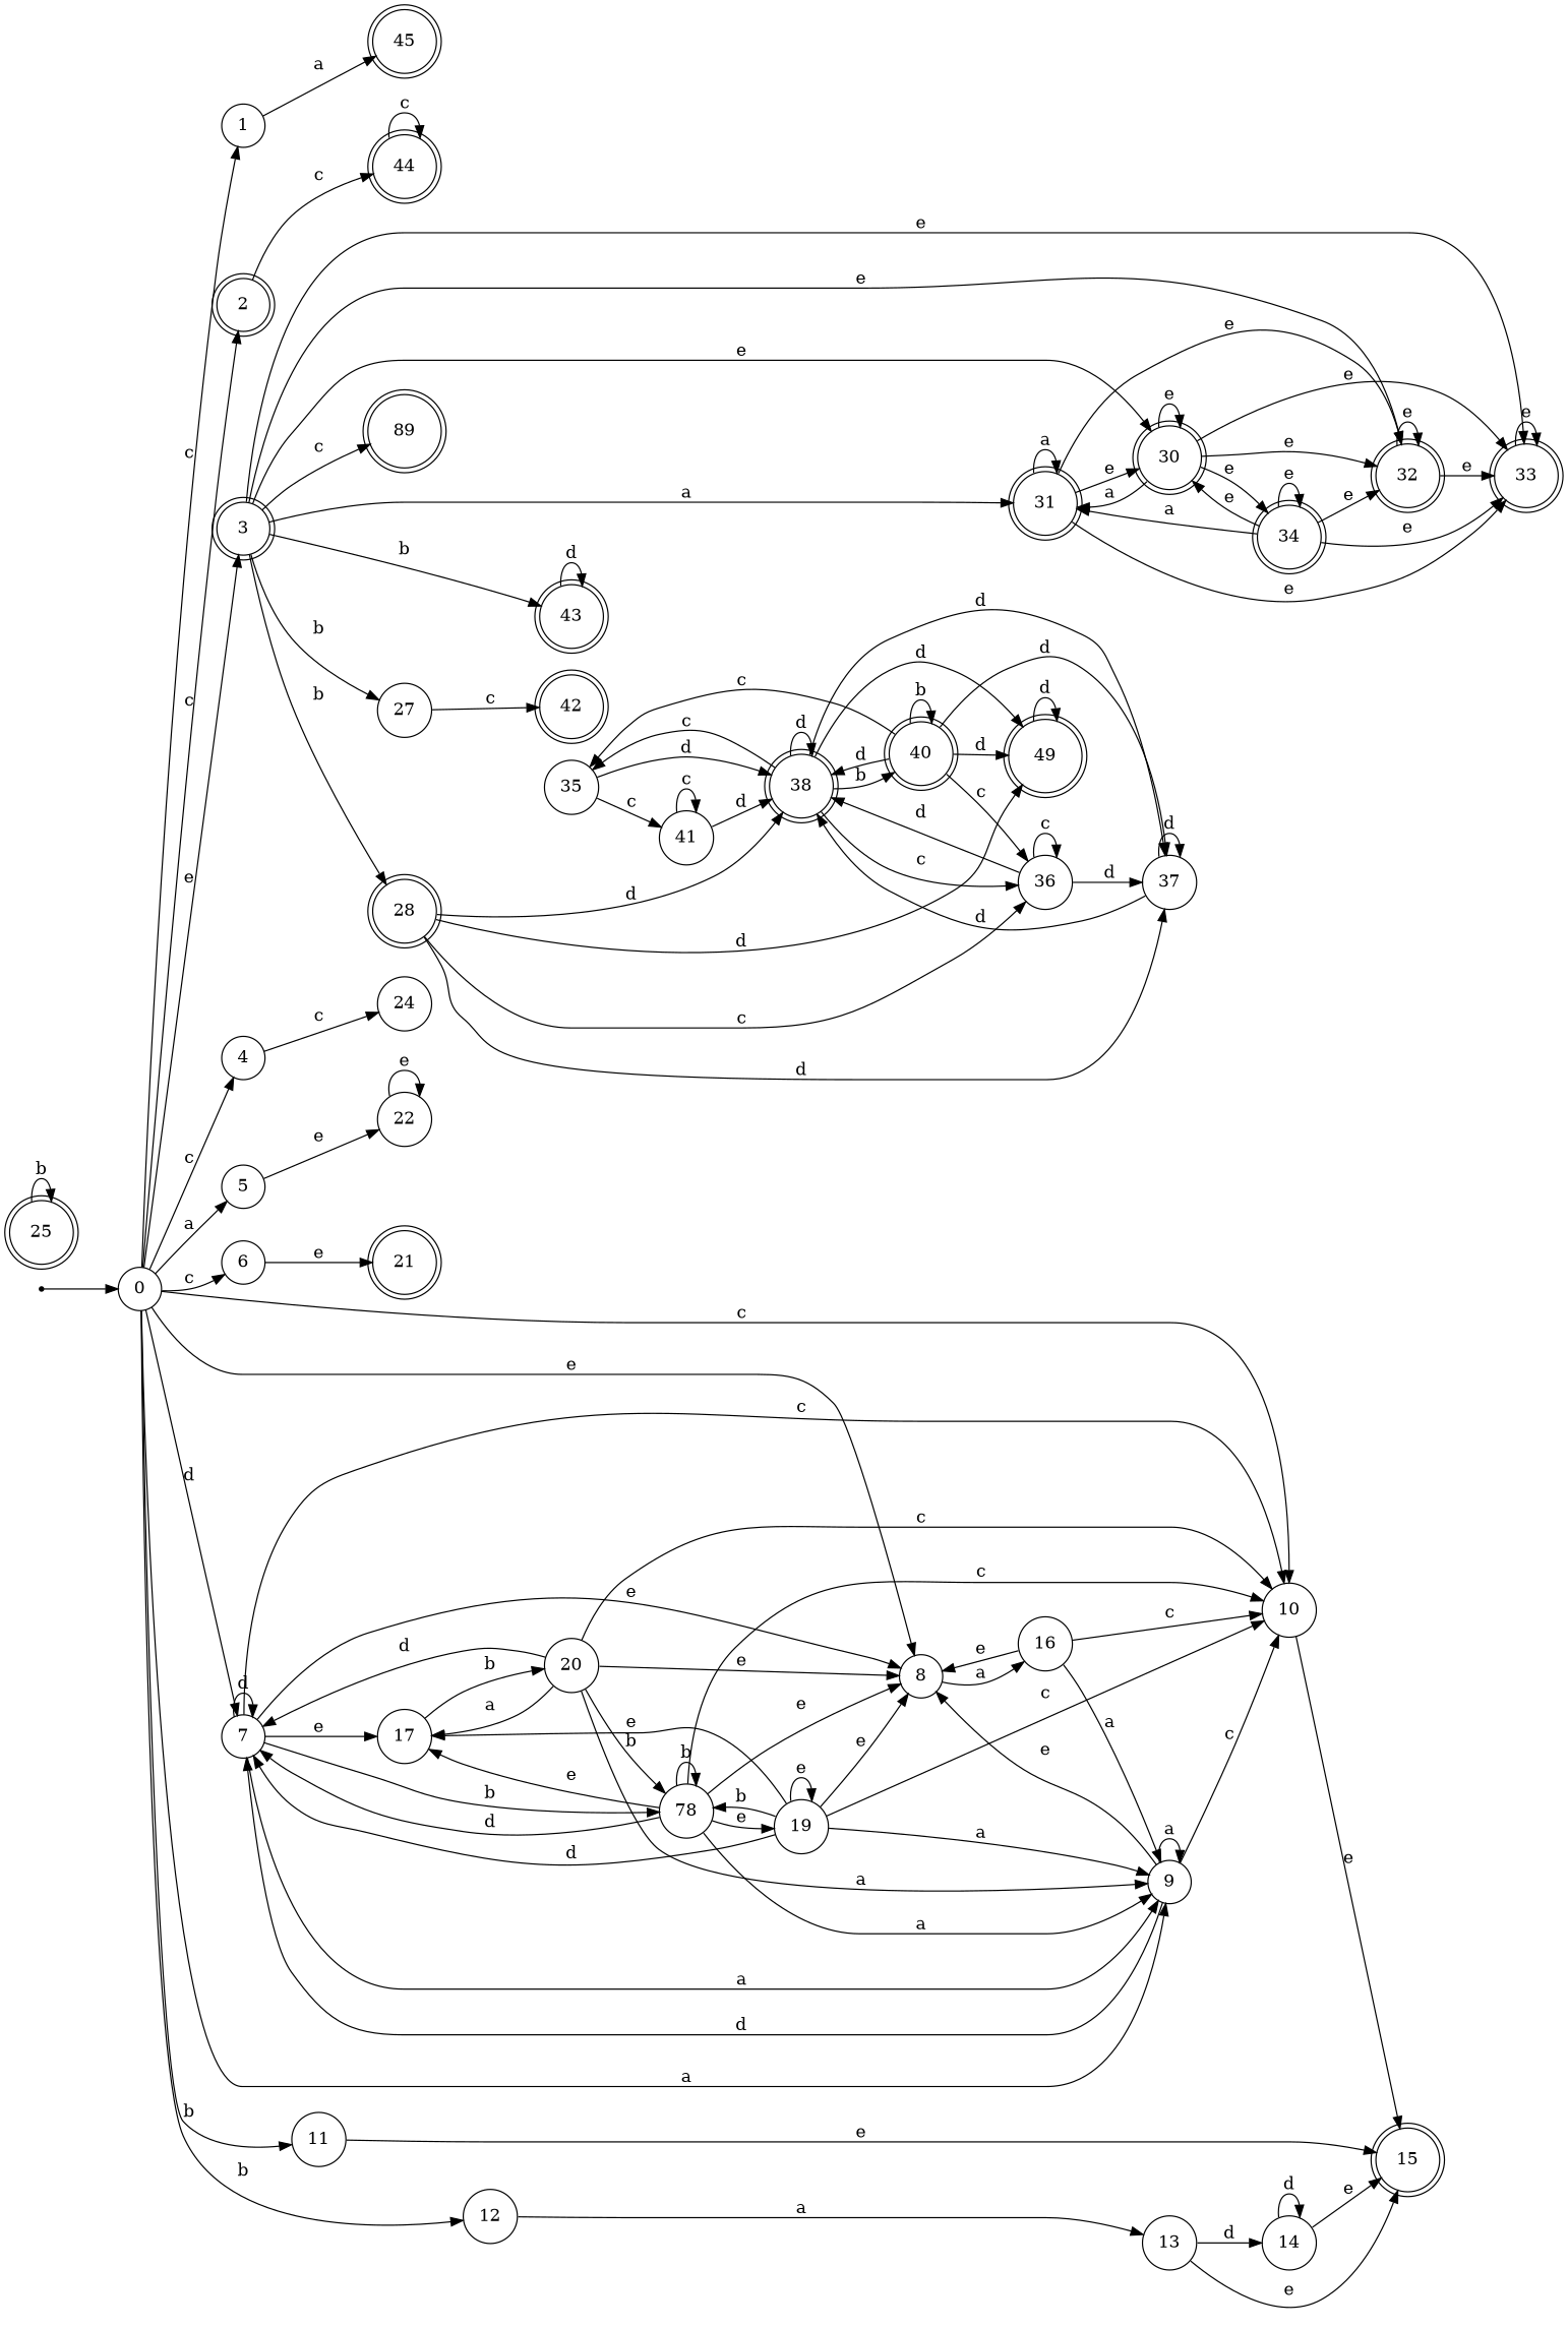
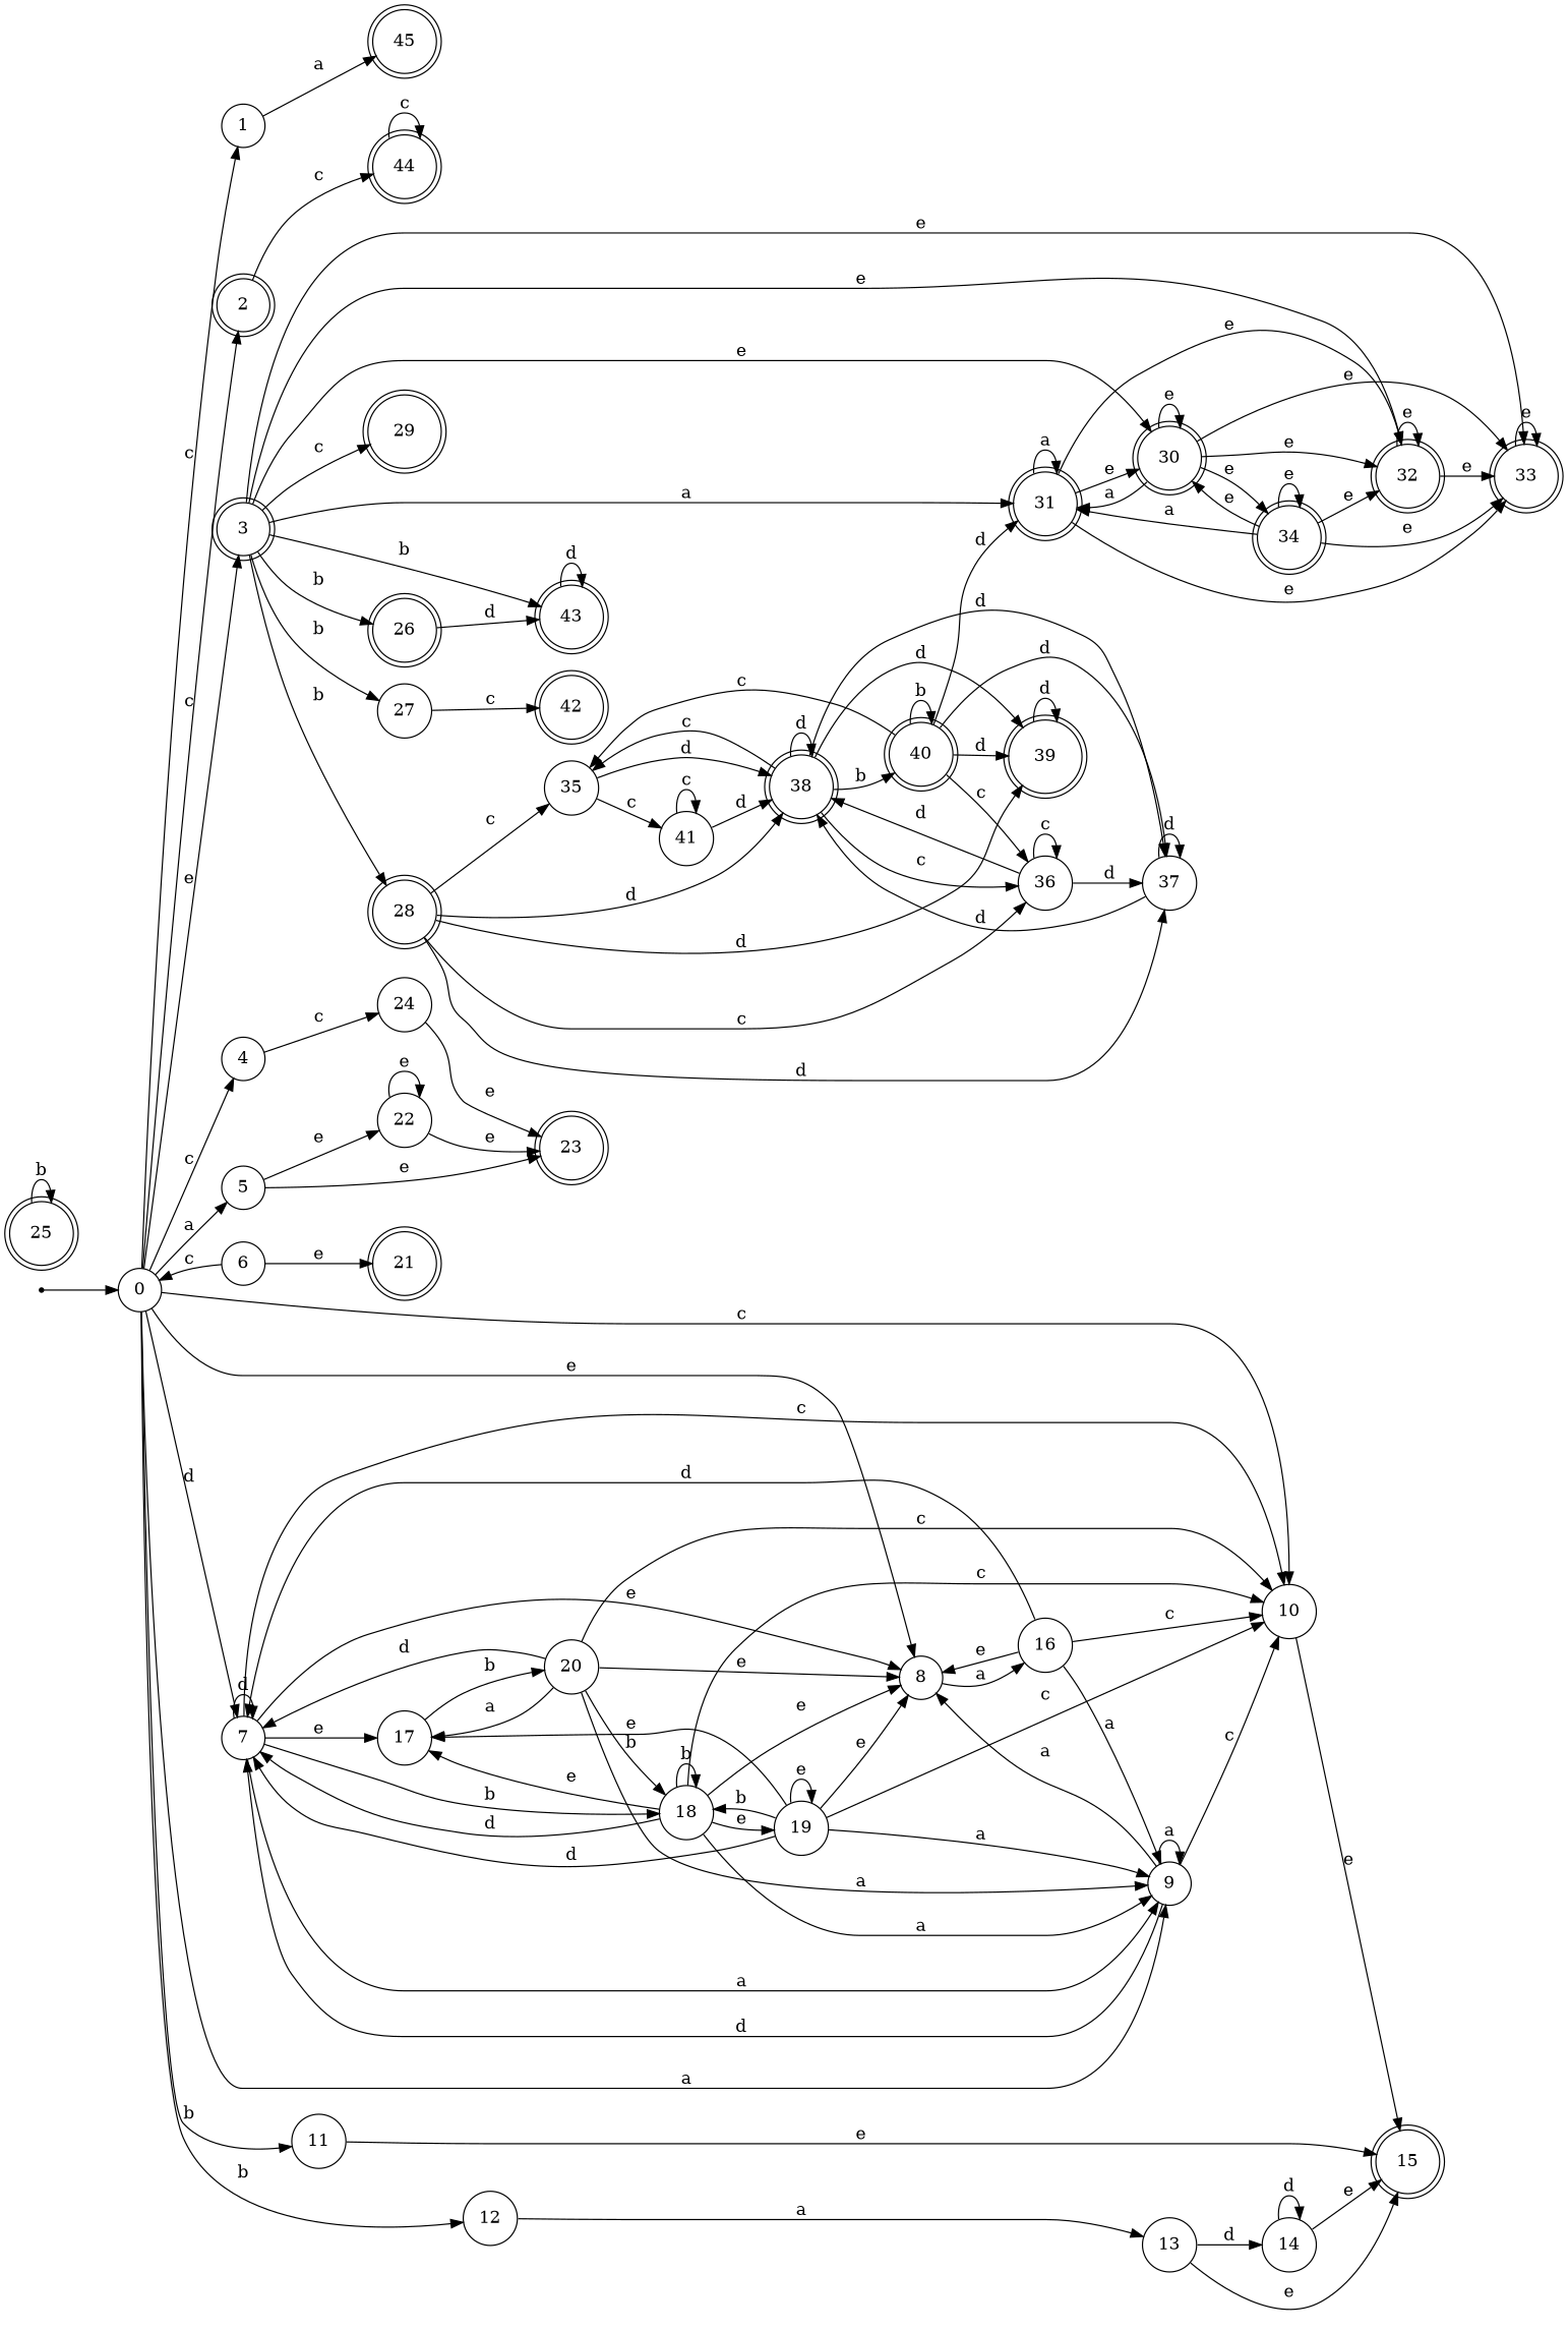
  digraph {
    rankdir=LR
    node [shape=circle]
    dummy0 [shape=point]
    0
    1
    2 [shape=doublecircle]
    3 [shape=doublecircle]
    4
    5
    6
    7
    8
    9
    10
    11
    12
    45 [shape=doublecircle]
    44 [shape=doublecircle]
+   26 [shape=doublecircle]
    27
    28 [shape=doublecircle]
-   29 [shape=doublecircle label=89]
+   29 [shape=doublecircle]
    30 [shape=doublecircle]
    31 [shape=doublecircle]
    32 [shape=doublecircle]
    33 [shape=doublecircle]
    43 [shape=doublecircle]
    24
    22
+   23 [shape=doublecircle]
    21 [shape=doublecircle]
    17
-   18 [label=78]
+   18
    16
    15 [shape=doublecircle]
    13
    25 [shape=doublecircle]
    42 [shape=doublecircle]
    35
    36
    37
    38 [shape=doublecircle]
-   39 [shape=doublecircle label=49]
+   39 [shape=doublecircle]
    34 [shape=doublecircle]
    20
    19
    14
    41
    40 [shape=doublecircle]
    dummy0 -> 0
    0 -> 1 [label=c]
    0 -> 2 [label=c]
    0 -> 3 [label=e]
    0 -> 4 [label=c]
    0 -> 5 [label=a]
-   0 -> 6 [label=c]
+   6 -> 0 [label=c]
    0 -> 7 [label=d]
    0 -> 8 [label=e]
    0 -> 9 [label=a]
    0 -> 10 [label=c]
    0 -> 11 [label=b]
    0 -> 12 [label=b]
    1 -> 45 [label=a]
    2 -> 44 [label=c]
+   3 -> 26 [label=b]
    3 -> 27 [label=b]
    3 -> 28 [label=b]
    3 -> 29 [label=c]
    3 -> 30 [label=e]
    3 -> 31 [label=a]
    3 -> 32 [label=e]
    3 -> 33 [label=e]
    3 -> 43 [label=b]
    4 -> 24 [label=c]
    5 -> 22 [label=e]
+   5 -> 23 [label=e]
    6 -> 21 [label=e]
    7 -> 7 [label=d]
    7 -> 8 [label=e]
    7 -> 9 [label=a]
    7 -> 10 [label=c]
    7 -> 17 [label=e]
    7 -> 18 [label=b]
    8 -> 16 [label=a]
    9 -> 7 [label=d]
-   9 -> 8 [label=e]
+   9 -> 8 [label=a]
    9 -> 9 [label=a]
    9 -> 10 [label=c]
    10 -> 15 [label=e]
    11 -> 15 [label=e]
    12 -> 13 [label=a]
    44 -> 44 [label=c]
+   26 -> 43 [label=d]
    27 -> 42 [label=c]
+   28 -> 35 [label=c]
    28 -> 36 [label=c]
    28 -> 37 [label=d]
    28 -> 38 [label=d]
    28 -> 39 [label=d]
    30 -> 30 [label=e]
    30 -> 31 [label=a]
    30 -> 32 [label=e]
    30 -> 33 [label=e]
    30 -> 34 [label=e]
    31 -> 30 [label=e]
    31 -> 31 [label=a]
    31 -> 32 [label=e]
    31 -> 33 [label=e]
    32 -> 32 [label=e]
    32 -> 33 [label=e]
    33 -> 33 [label=e]
    43 -> 43 [label=d]
+   24 -> 23 [label=e]
    22 -> 22 [label=e]
+   22 -> 23 [label=e]
    17 -> 20 [label=b]
    18 -> 7 [label=d]
    18 -> 8 [label=e]
    18 -> 9 [label=a]
    18 -> 10 [label=c]
    18 -> 17 [label=e]
    18 -> 18 [label=b]
    18 -> 19 [label=e]
+   16 -> 7 [label=d]
    16 -> 8 [label=e]
    16 -> 9 [label=a]
    16 -> 10 [label=c]
    13 -> 15 [label=e]
    13 -> 14 [label=d]
    25 -> 25 [label=b]
    35 -> 38 [label=d]
    35 -> 41 [label=c]
    36 -> 36 [label=c]
    36 -> 37 [label=d]
    36 -> 38 [label=d]
    37 -> 37 [label=d]
    37 -> 38 [label=d]
    38 -> 35 [label=c]
    38 -> 36 [label=c]
    38 -> 37 [label=d]
    38 -> 38 [label=d]
    38 -> 39 [label=d]
    38 -> 40 [label=b]
    39 -> 39 [label=d]
    34 -> 30 [label=e]
    34 -> 31 [label=a]
    34 -> 32 [label=e]
    34 -> 33 [label=e]
    34 -> 34 [label=e]
    20 -> 7 [label=d]
    20 -> 8 [label=e]
    20 -> 9 [label=a]
    20 -> 10 [label=c]
    20 -> 17 [label=a]
    20 -> 18 [label=b]
    19 -> 7 [label=d]
    19 -> 8 [label=e]
    19 -> 9 [label=a]
    19 -> 10 [label=c]
    19 -> 17 [label=e]
    19 -> 18 [label=b]
    19 -> 19 [label=e]
    14 -> 15 [label=e]
    14 -> 14 [label=d]
    41 -> 38 [label=d]
    41 -> 41 [label=c]
    40 -> 35 [label=c]
    40 -> 36 [label=c]
    40 -> 37 [label=d]
-   40 -> 38 [label=d]
+   40 -> 31 [label=d]
    40 -> 39 [label=d]
    40 -> 40 [label=b]
  }
